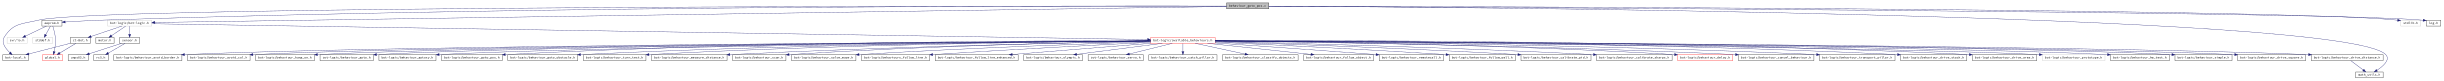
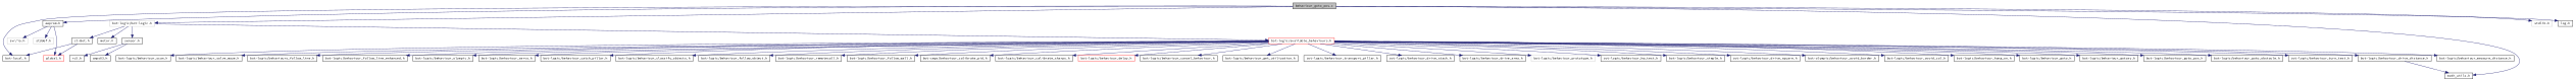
  digraph {
    fontname="Source Code Pro"
    node [color=black fillcolor=white fontname="Source Code Pro" fontsize=10 shape=record style=filled]
    edge [color=midnightblue fontname="Source Code Pro" fontsize=10 labelfontname=Helvetica labelfontsize=10 style=solid]
    n1 [fillcolor=grey75 fontcolor=black height=0.2 label="behaviour_goto_pos.c" width=0.4]
    n2 [color=grey75 height=0.2 label="bot-logic/bot-logic.h" width=0.4]
    n3 [height=0.2 label="bot-local.h" width=0.4]
    n4 [height=0.2 label="math_utils.h" width=0.4]
    n5 [height=0.2 label="eeprom.h" width=0.4]
    n6 [color=grey75 height=0.2 label="stdlib.h" width=0.4]
    n7 [height=0.2 label="log.h" width=0.4]
    n8 [height=0.2 label="ct-Bot.h" width=0.4]
    n9 [height=0.2 label="motor.h" width=0.4]
    n10 [height=0.2 label="sensor.h" width=0.4]
    n11 [color=red height=0.2 label="bot-logic/available_behaviours.h" width=0.4]
    n12 [color=red height=0.2 label="global.h" width=0.4]
    n13 [color=grey75 height=0.2 label="stddef.h" width=0.4]
    n14 [color=grey75 height=0.2 label="avr/io.h" width=0.4]
    n15 [height=0.2 label="rc5.h" width=0.4]
    n16 [height=0.2 label="cmps03.h" width=0.4]
    n17 [color=grey75 height=0.2 label="bot-logic/behaviour_prototype.h" width=0.4]
    n18 [height=0.2 label="bot-logic/behaviour_hw_test.h" width=0.4]
    n19 [height=0.2 label="bot-logic/behaviour_simple.h" width=0.4]
    n20 [height=0.2 label="bot-logic/behaviour_drive_square.h" width=0.4]
-   n21 [height=0.2 label="bot-logic/behaviour_avoid_border.h" width=0.4]
+   n21 [height=0.2 label="bot-olympic/behaviour_avoid_border.h" width=0.4]
    n22 [height=0.2 label="bot-logic/behaviour_avoid_col.h" width=0.4]
    n23 [height=0.2 label="bot-logic/behaviour_hang_on.h" width=0.4]
    n24 [height=0.2 label="bot-logic/behaviour_goto.h" width=0.4]
    n25 [height=0.2 label="bot-logic/behaviour_gotoxy.h" width=0.4]
    n26 [height=0.2 label="bot-logic/behaviour_goto_pos.h" width=0.4]
    n27 [height=0.2 label="bot-logic/behaviour_goto_obstacle.h" width=0.4]
    n28 [height=0.2 label="bot-logic/behaviour_turn_test.h" width=0.4]
    n29 [height=0.2 label="bot-logic/behaviour_drive_distance.h" width=0.4]
    n30 [height=0.2 label="bot-logic/behaviour_measure_distance.h" width=0.4]
    n31 [height=0.2 label="bot-logic/behaviour_scan.h" width=0.4]
    n32 [height=0.2 label="bot-logic/behaviour_solve_maze.h" width=0.4]
    n33 [height=0.2 label="bot-logic/behaviours_follow_line.h" width=0.4]
    n34 [height=0.2 label="bot-logic/behaviour_follow_line_enhanced.h" width=0.4]
    n35 [height=0.2 label="bot-logic/behaviour_olympic.h" width=0.4]
    n36 [height=0.2 label="bot-logic/behaviour_servo.h" width=0.4]
    n37 [height=0.2 label="bot-logic/behaviour_catch_pillar.h" width=0.4]
    n38 [height=0.2 label="bot-logic/behaviour_classify_objects.h" width=0.4]
    n39 [height=0.2 label="bot-logic/behaviour_follow_object.h" width=0.4]
    n40 [height=0.2 label="bot-logic/behaviour_remotecall.h" width=0.4]
    n41 [height=0.2 label="bot-logic/behaviour_follow_wall.h" width=0.4]
-   n42 [height=0.2 label="bot-logic/behaviour_calibrate_pid.h" width=0.4]
+   n42 [height=0.2 label="bot-cmps/behaviour_calibrate_pid.h" width=0.4]
    n43 [height=0.2 label="bot-logic/behaviour_calibrate_sharps.h" width=0.4]
    n44 [color=red height=0.2 label="bot-logic/behaviour_delay.h" width=0.4]
    n45 [height=0.2 label="bot-logic/behaviour_cancel_behaviour.h" width=0.4]
+   n46 [height=0.2 label="bot-logic/behaviour_get_utilization.h" width=0.4]
    n47 [height=0.2 label="bot-logic/behaviour_transport_pillar.h" width=0.4]
    n48 [height=0.2 label="bot-logic/behaviour_drive_stack.h" width=0.4]
    n49 [height=0.2 label="bot-logic/behaviour_drive_area.h" width=0.4]
    n1 -> n2
    n1 -> n3
    n1 -> n4
    n1 -> n5
    n1 -> n6
    n1 -> n7
    n2 -> n8
    n2 -> n9
    n2 -> n10
    n2 -> n11
    n5 -> n12
    n5 -> n13
    n5 -> n14
    n8 -> n3
    n8 -> n12
    n10 -> n15
    n10 -> n16
    n11 -> n17
    n11 -> n18
    n11 -> n19
    n11 -> n20
    n11 -> n21
    n11 -> n22
    n11 -> n23
    n11 -> n24
    n11 -> n25
    n11 -> n26
    n11 -> n27
    n11 -> n28
    n11 -> n29
    n11 -> n30
    n11 -> n31
    n11 -> n32
    n11 -> n33
    n11 -> n34
    n11 -> n35
    n11 -> n36
    n11 -> n37
    n11 -> n38
    n11 -> n39
    n11 -> n40
    n11 -> n41
    n11 -> n42
    n11 -> n43
    n11 -> n44
    n11 -> n45
+   n11 -> n46
    n11 -> n47
    n11 -> n48
    n11 -> n49
    n29 -> n4
  }
